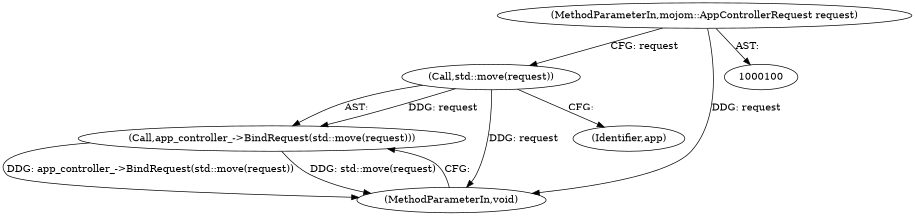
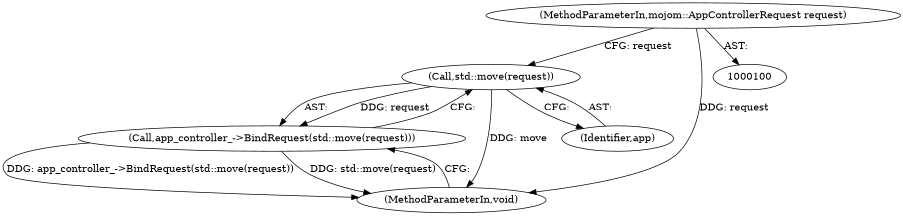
  digraph {
    n1 [label="(Call,std::move(request))"]
    n2 [label="(Call,app_controller_->BindRequest(std::move(request)))"]
    n3 [label="(MethodParameterIn,void)"]
    n4 [label="(Identifier,app)"]
    n5 [label="(MethodParameterIn,mojom::AppControllerRequest request)"]
    1000100
    n1 -> n2 [label="AST: "]
    n1 -> n2 [label="DDG: request"]
-   n1 -> n3 [label="DDG: request"]
+   n1 -> n3 [label="DDG: move"]
    n1 -> n4 [label="CFG: "]
+   n2 -> n1 [label="CFG: "]
    n2 -> n3 [label="DDG: app_controller_->BindRequest(std::move(request))"]
    n2 -> n3 [label="DDG: std::move(request)"]
    n3 -> n2 [label="CFG: "]
+   n4 -> n1 [label="AST: "]
    n5 -> n1 [label="CFG: request"]
    n5 -> n3 [label="DDG: request"]
    n5 -> 1000100 [label="AST: "]
  }
